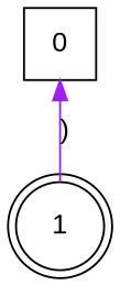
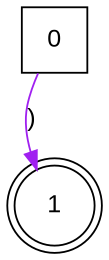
  digraph {
    rankdir=TB
    fontname="Liberation Sans"
    node [fontname="Liberation Sans"]
    0 [shape=square]
    1 [shape=doublecircle]
-   1 -> 0 [label=") " color=purple style=solid fontname="Liberation Sans"]
+   0 -> 1 [label=") " color=purple style=solid fontname="Liberation Sans"]
  }
